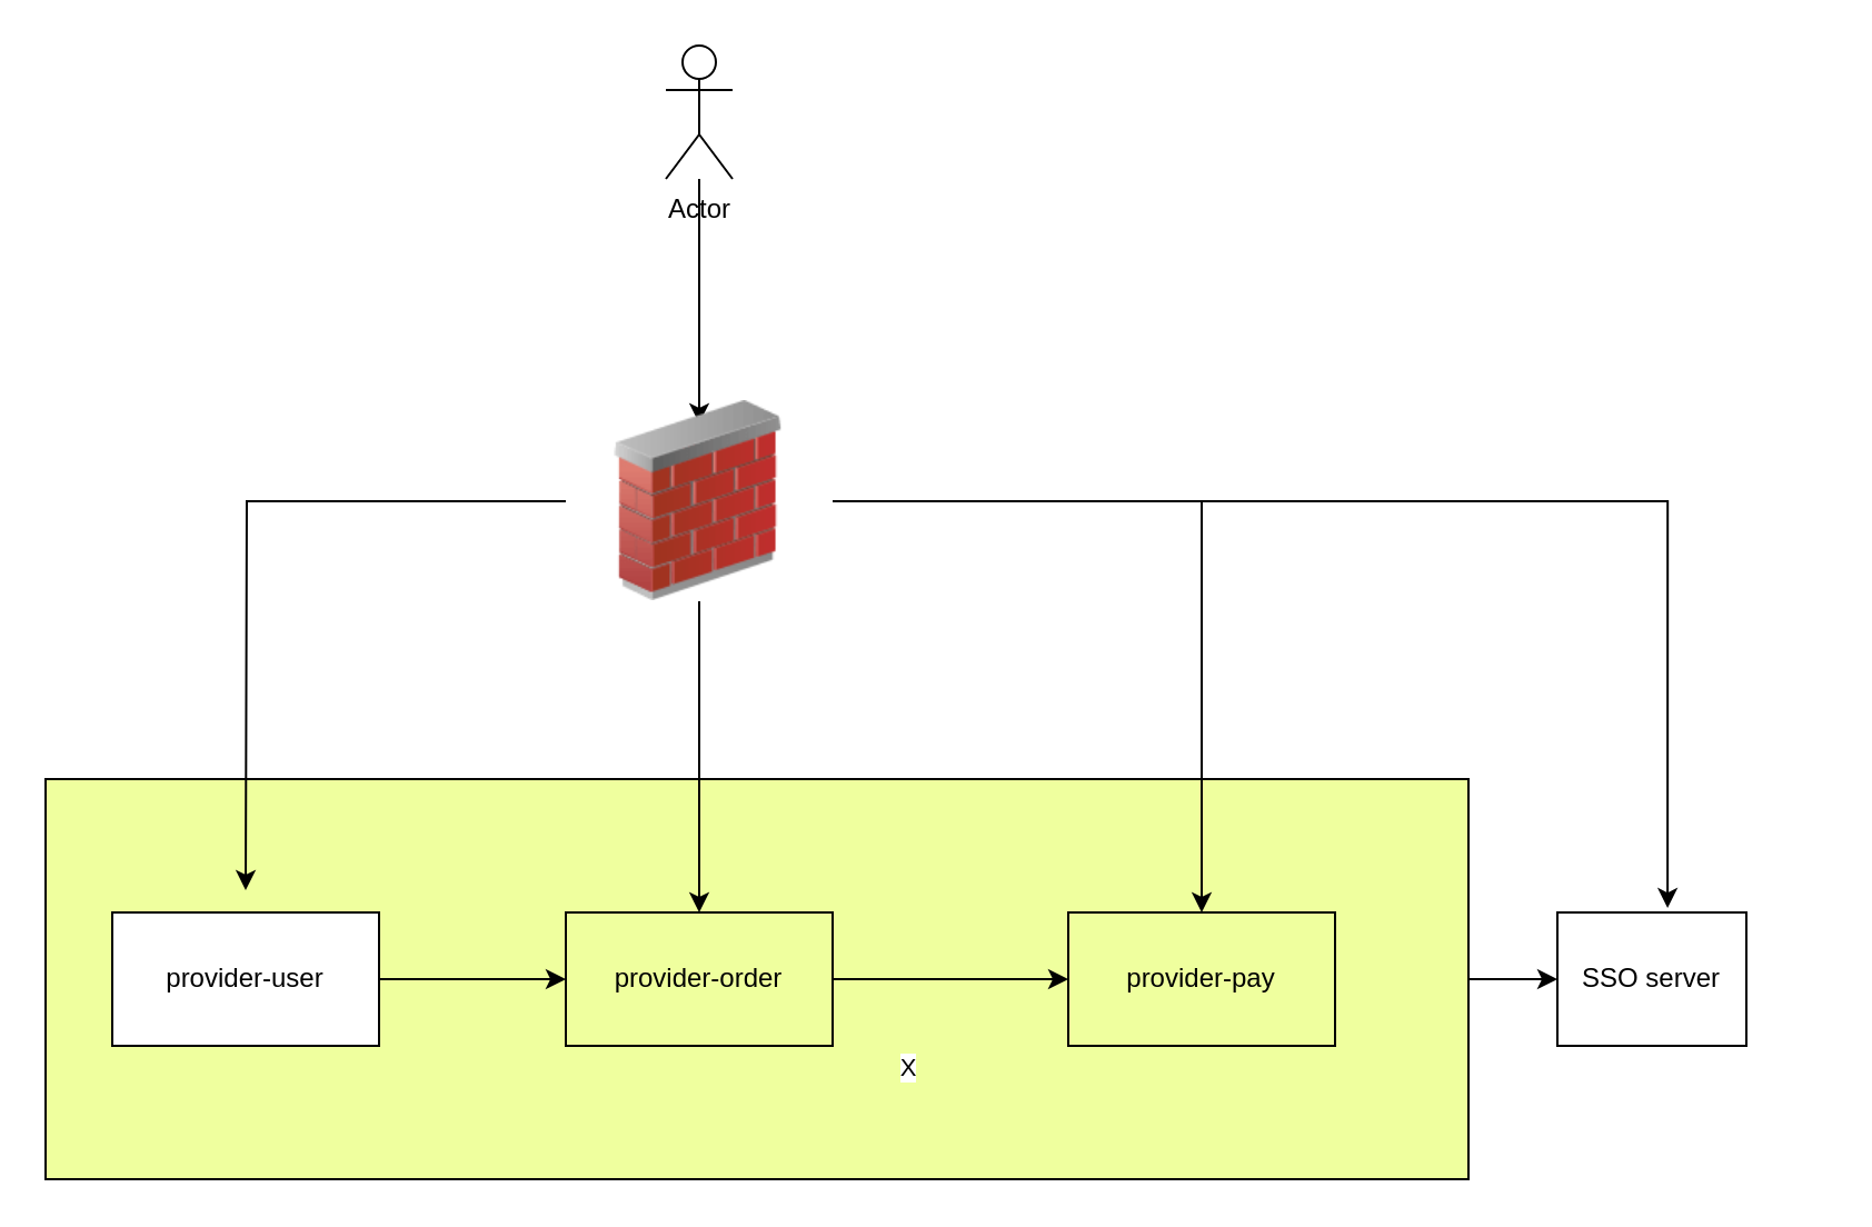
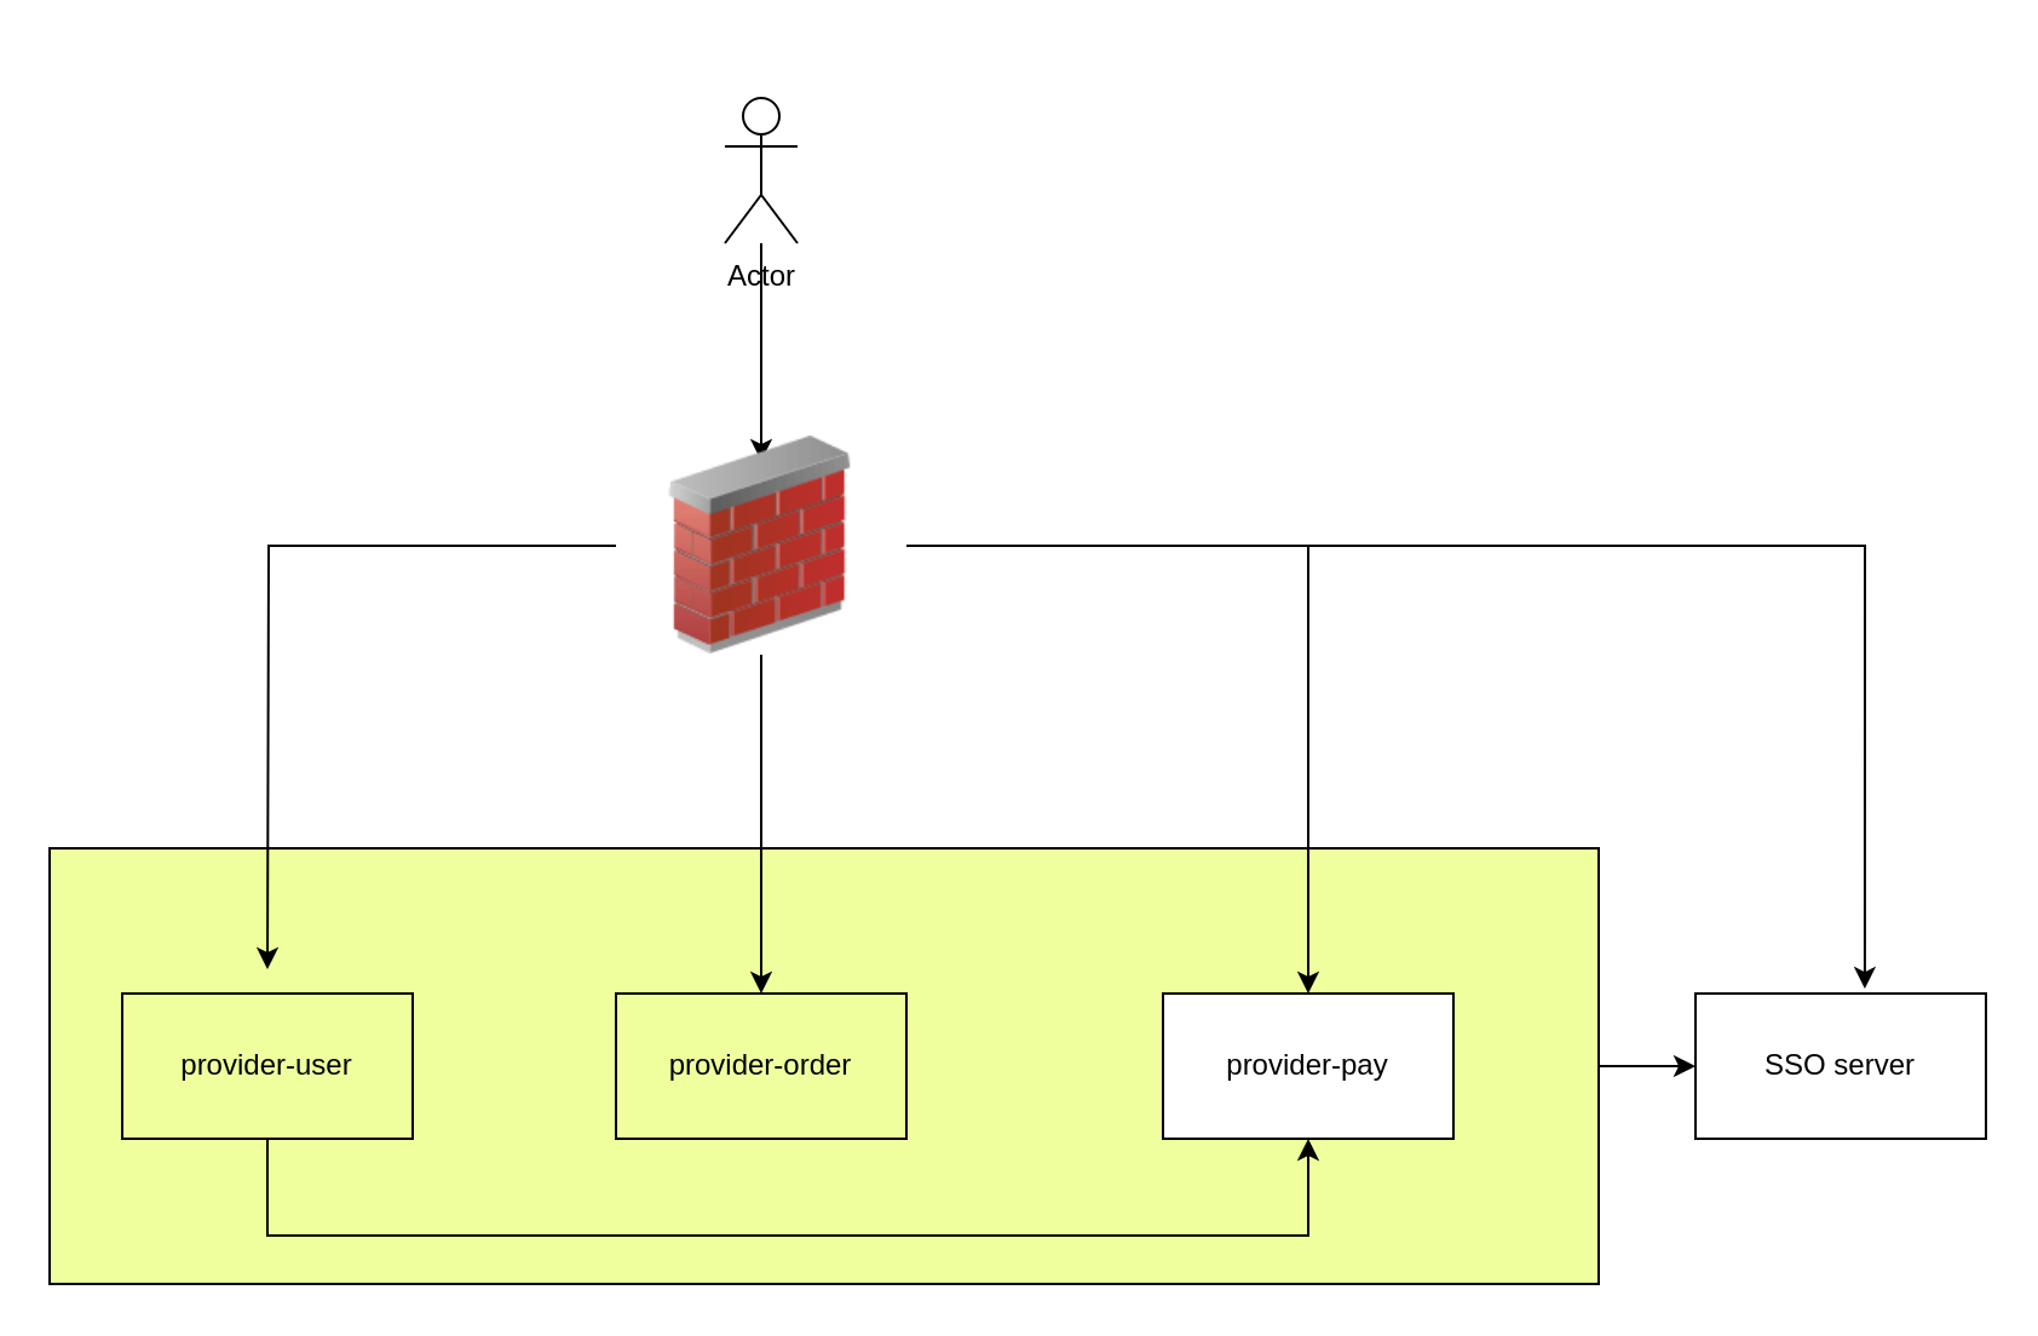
  <mxCell id="0" />
  <mxCell id="1" parent="0" />
  <mxCell id="2" style="edgeStyle=orthogonalEdgeStyle;rounded=0;orthogonalLoop=1;jettySize=auto;html=1;exitX=1;exitY=0.5;exitDx=0;exitDy=0;entryX=0;entryY=0.5;entryDx=0;entryDy=0;" edge="1" parent="1" source="3" target="18"><mxGeometry relative="1" as="geometry" /></mxCell>
  <mxCell id="3" value="" style="rounded=0;whiteSpace=wrap;html=1;fillColor=#EFFF9E;" vertex="1" parent="1"><mxGeometry x="20" y="350" width="640" height="180" as="geometry" /></mxCell>
  <mxCell id="4" style="edgeStyle=orthogonalEdgeStyle;rounded=0;orthogonalLoop=1;jettySize=auto;html=1;" edge="1" parent="1" source="5"><mxGeometry relative="1" as="geometry"><mxPoint x="314" y="190" as="targetPoint" /></mxGeometry></mxCell>
- <mxCell id="5" value="Actor" style="shape=umlActor;verticalLabelPosition=bottom;verticalAlign=top;html=1;" vertex="1" parent="1"><mxGeometry x="299" y="20" width="30" height="60" as="geometry" /></mxCell>
+ <mxCell id="5" value="Actor" style="shape=umlActor;verticalLabelPosition=bottom;verticalAlign=top;html=1;" vertex="1" parent="1"><mxGeometry x="299" y="40" width="30" height="60" as="geometry" /></mxCell>
  <mxCell id="6" style="edgeStyle=orthogonalEdgeStyle;rounded=0;orthogonalLoop=1;jettySize=auto;html=1;" edge="1" parent="1" source="10"><mxGeometry relative="1" as="geometry"><mxPoint x="110" y="400" as="targetPoint" /></mxGeometry></mxCell>
  <mxCell id="7" style="edgeStyle=orthogonalEdgeStyle;rounded=0;orthogonalLoop=1;jettySize=auto;html=1;exitX=0.5;exitY=1;exitDx=0;exitDy=0;entryX=0.5;entryY=0;entryDx=0;entryDy=0;" edge="1" parent="1" source="10" target="16"><mxGeometry relative="1" as="geometry"><mxPoint x="314" y="400" as="targetPoint" /></mxGeometry></mxCell>
  <mxCell id="8" style="edgeStyle=orthogonalEdgeStyle;rounded=0;orthogonalLoop=1;jettySize=auto;html=1;entryX=0.5;entryY=0;entryDx=0;entryDy=0;" edge="1" parent="1" source="10" target="17"><mxGeometry relative="1" as="geometry"><mxPoint x="530" y="410" as="targetPoint" /></mxGeometry></mxCell>
  <mxCell id="9" style="edgeStyle=orthogonalEdgeStyle;rounded=0;orthogonalLoop=1;jettySize=auto;html=1;entryX=0.583;entryY=-0.033;entryDx=0;entryDy=0;entryPerimeter=0;" edge="1" parent="1" source="10" target="18"><mxGeometry relative="1" as="geometry"><mxPoint x="740" y="420" as="targetPoint" /></mxGeometry></mxCell>
  <mxCell id="10" value="" style="image;html=1;image=img/lib/clip_art/networking/Firewall_02_128x128.png" vertex="1" parent="1"><mxGeometry x="254" y="180" width="120" height="90" as="geometry" /></mxCell>
- <mxCell id="11" style="edgeStyle=orthogonalEdgeStyle;rounded=0;orthogonalLoop=1;jettySize=auto;html=1;entryX=0;entryY=0.5;entryDx=0;entryDy=0;" edge="1" parent="1" source="13" target="16"><mxGeometry relative="1" as="geometry" /></mxCell>
- <mxCell id="13" value="provider-user" style="rounded=0;whiteSpace=wrap;html=1;" vertex="1" parent="1"><mxGeometry x="50" y="410" width="120" height="60" as="geometry" /></mxCell>
- <mxCell id="14" style="edgeStyle=orthogonalEdgeStyle;rounded=0;orthogonalLoop=1;jettySize=auto;html=1;entryX=0;entryY=0.5;entryDx=0;entryDy=0;" edge="1" parent="1" source="16" target="17"><mxGeometry relative="1" as="geometry" /></mxCell>
- <mxCell id="15" value="X" style="edgeLabel;html=1;align=center;verticalAlign=middle;resizable=0;points=[];" vertex="1" connectable="0" parent="14"><mxGeometry x="-0.37" y="-3" relative="1" as="geometry"><mxPoint y="36" as="offset" /></mxGeometry></mxCell>
+ <mxCell id="12" style="edgeStyle=orthogonalEdgeStyle;rounded=0;orthogonalLoop=1;jettySize=auto;html=1;" edge="1" parent="1" source="13" target="17"><mxGeometry relative="1" as="geometry"><Array as="points"><mxPoint x="110" y="510" /><mxPoint x="540" y="510" /></Array></mxGeometry></mxCell>
+ <mxCell id="13" value="provider-user" style="rounded=0;whiteSpace=wrap;html=1;fillColor=#efff9e;" vertex="1" parent="1"><mxGeometry x="50" y="410" width="120" height="60" as="geometry" /></mxCell>
  <mxCell id="16" value="provider-order" style="rounded=0;whiteSpace=wrap;html=1;fillColor=#efff9e;" vertex="1" parent="1"><mxGeometry x="254" y="410" width="120" height="60" as="geometry" /></mxCell>
- <mxCell id="17" value="provider-pay" style="rounded=0;whiteSpace=wrap;html=1;fillColor=#efff9e;" vertex="1" parent="1"><mxGeometry x="480" y="410" width="120" height="60" as="geometry" /></mxCell>
- <mxCell id="18" value="SSO server" style="rounded=0;whiteSpace=wrap;html=1;" vertex="1" parent="1"><mxGeometry x="700" y="410" width="85" height="60" as="geometry" /></mxCell>
+ <mxCell id="17" value="provider-pay" style="rounded=0;whiteSpace=wrap;html=1;" vertex="1" parent="1"><mxGeometry x="480" y="410" width="120" height="60" as="geometry" /></mxCell>
+ <mxCell id="18" value="SSO server" style="rounded=0;whiteSpace=wrap;html=1;" vertex="1" parent="1"><mxGeometry x="700" y="410" width="120" height="60" as="geometry" /></mxCell>
